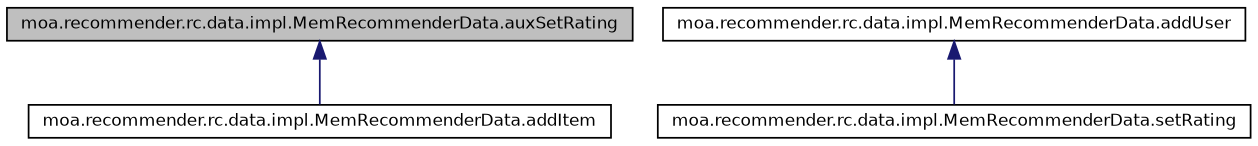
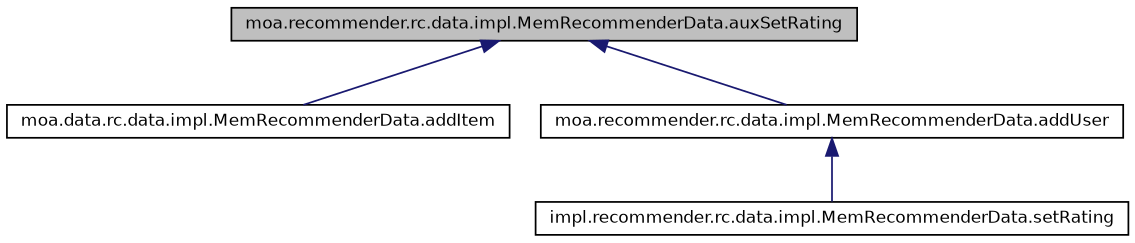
  digraph {
    rankdir=TB
    node [color=black fillcolor=white fontname=Helvetica fontsize=10 shape=record style=filled]
    edge [color=midnightblue dir=back fontname=Helvetica fontsize=10 labelfontname=Helvetica labelfontsize=10 style=solid]
    n1 [fillcolor=grey75 fontcolor=black height=0.2 label="moa.recommender.rc.data.impl.MemRecommenderData.auxSetRating" width=0.4]
-   n2 [height=0.2 label="moa.recommender.rc.data.impl.MemRecommenderData.addItem" width=0.4]
+   n2 [height=0.2 label="moa.data.rc.data.impl.MemRecommenderData.addItem" width=0.4]
    n3 [height=0.2 label="moa.recommender.rc.data.impl.MemRecommenderData.addUser" width=0.4]
-   n4 [height=0.2 label="moa.recommender.rc.data.impl.MemRecommenderData.setRating" width=0.4]
+   n4 [height=0.2 label="impl.recommender.rc.data.impl.MemRecommenderData.setRating" width=0.4]
    n1 -> n2
+   n1 -> n3
    n3 -> n4
  }
